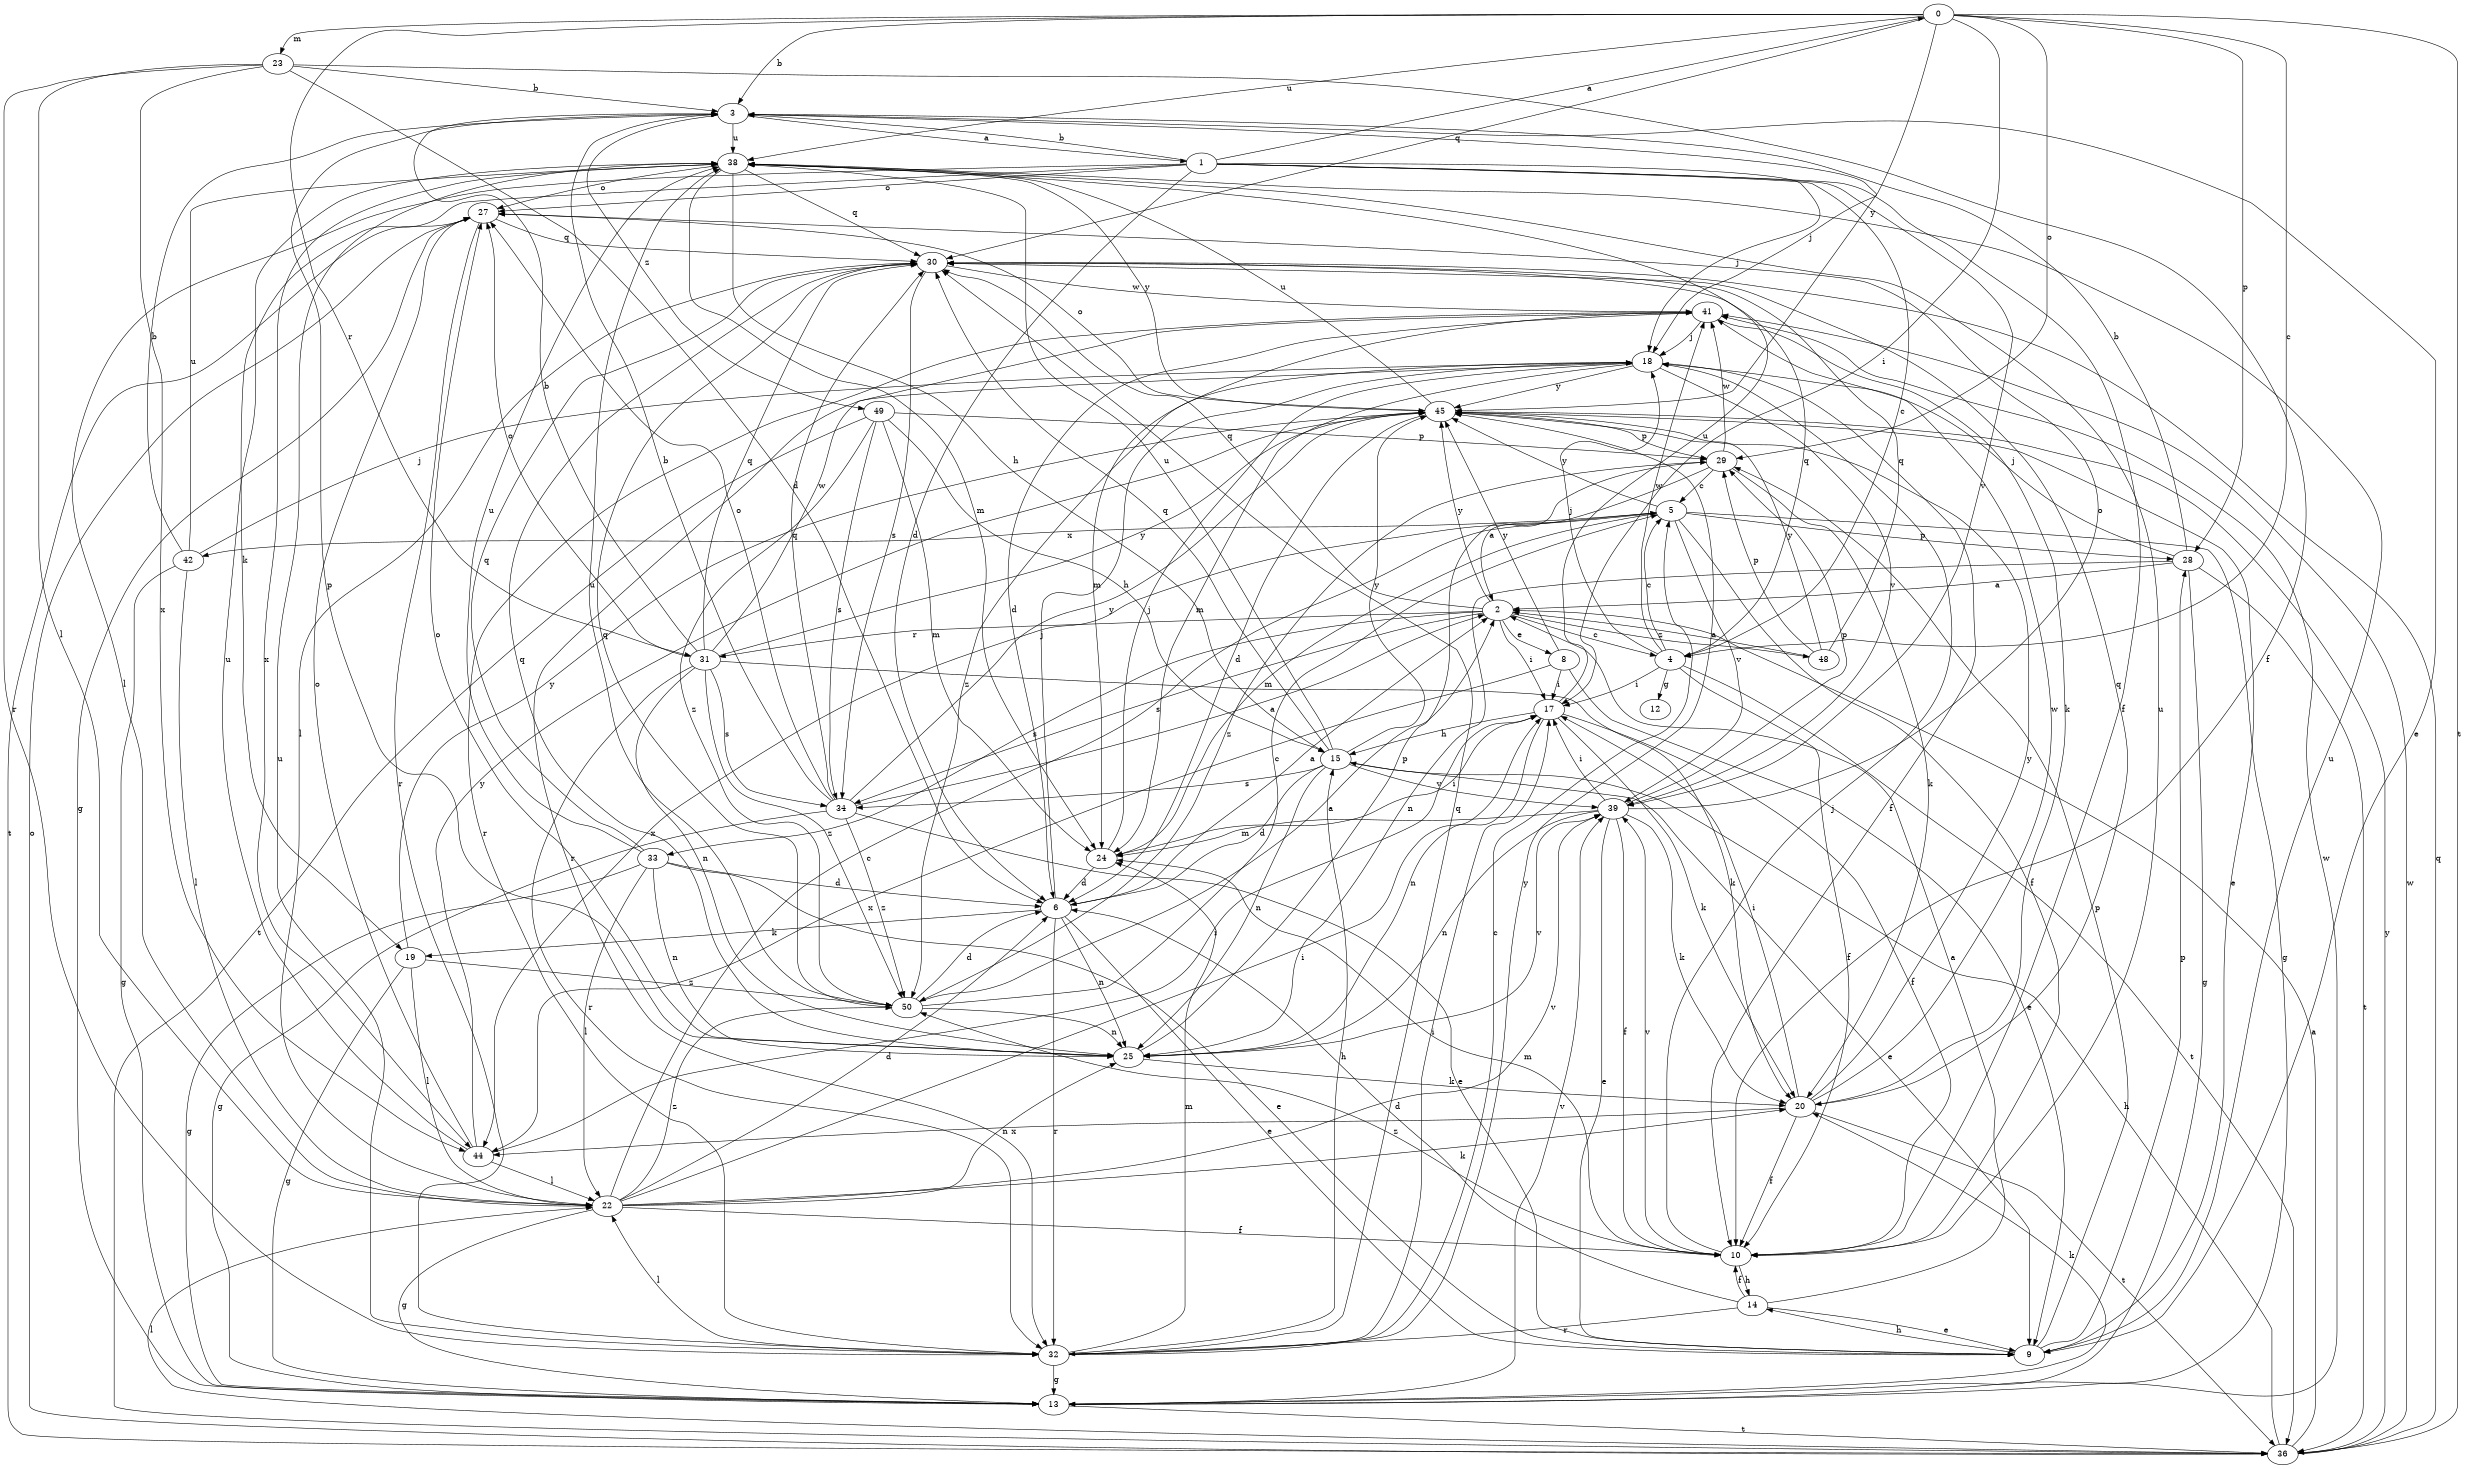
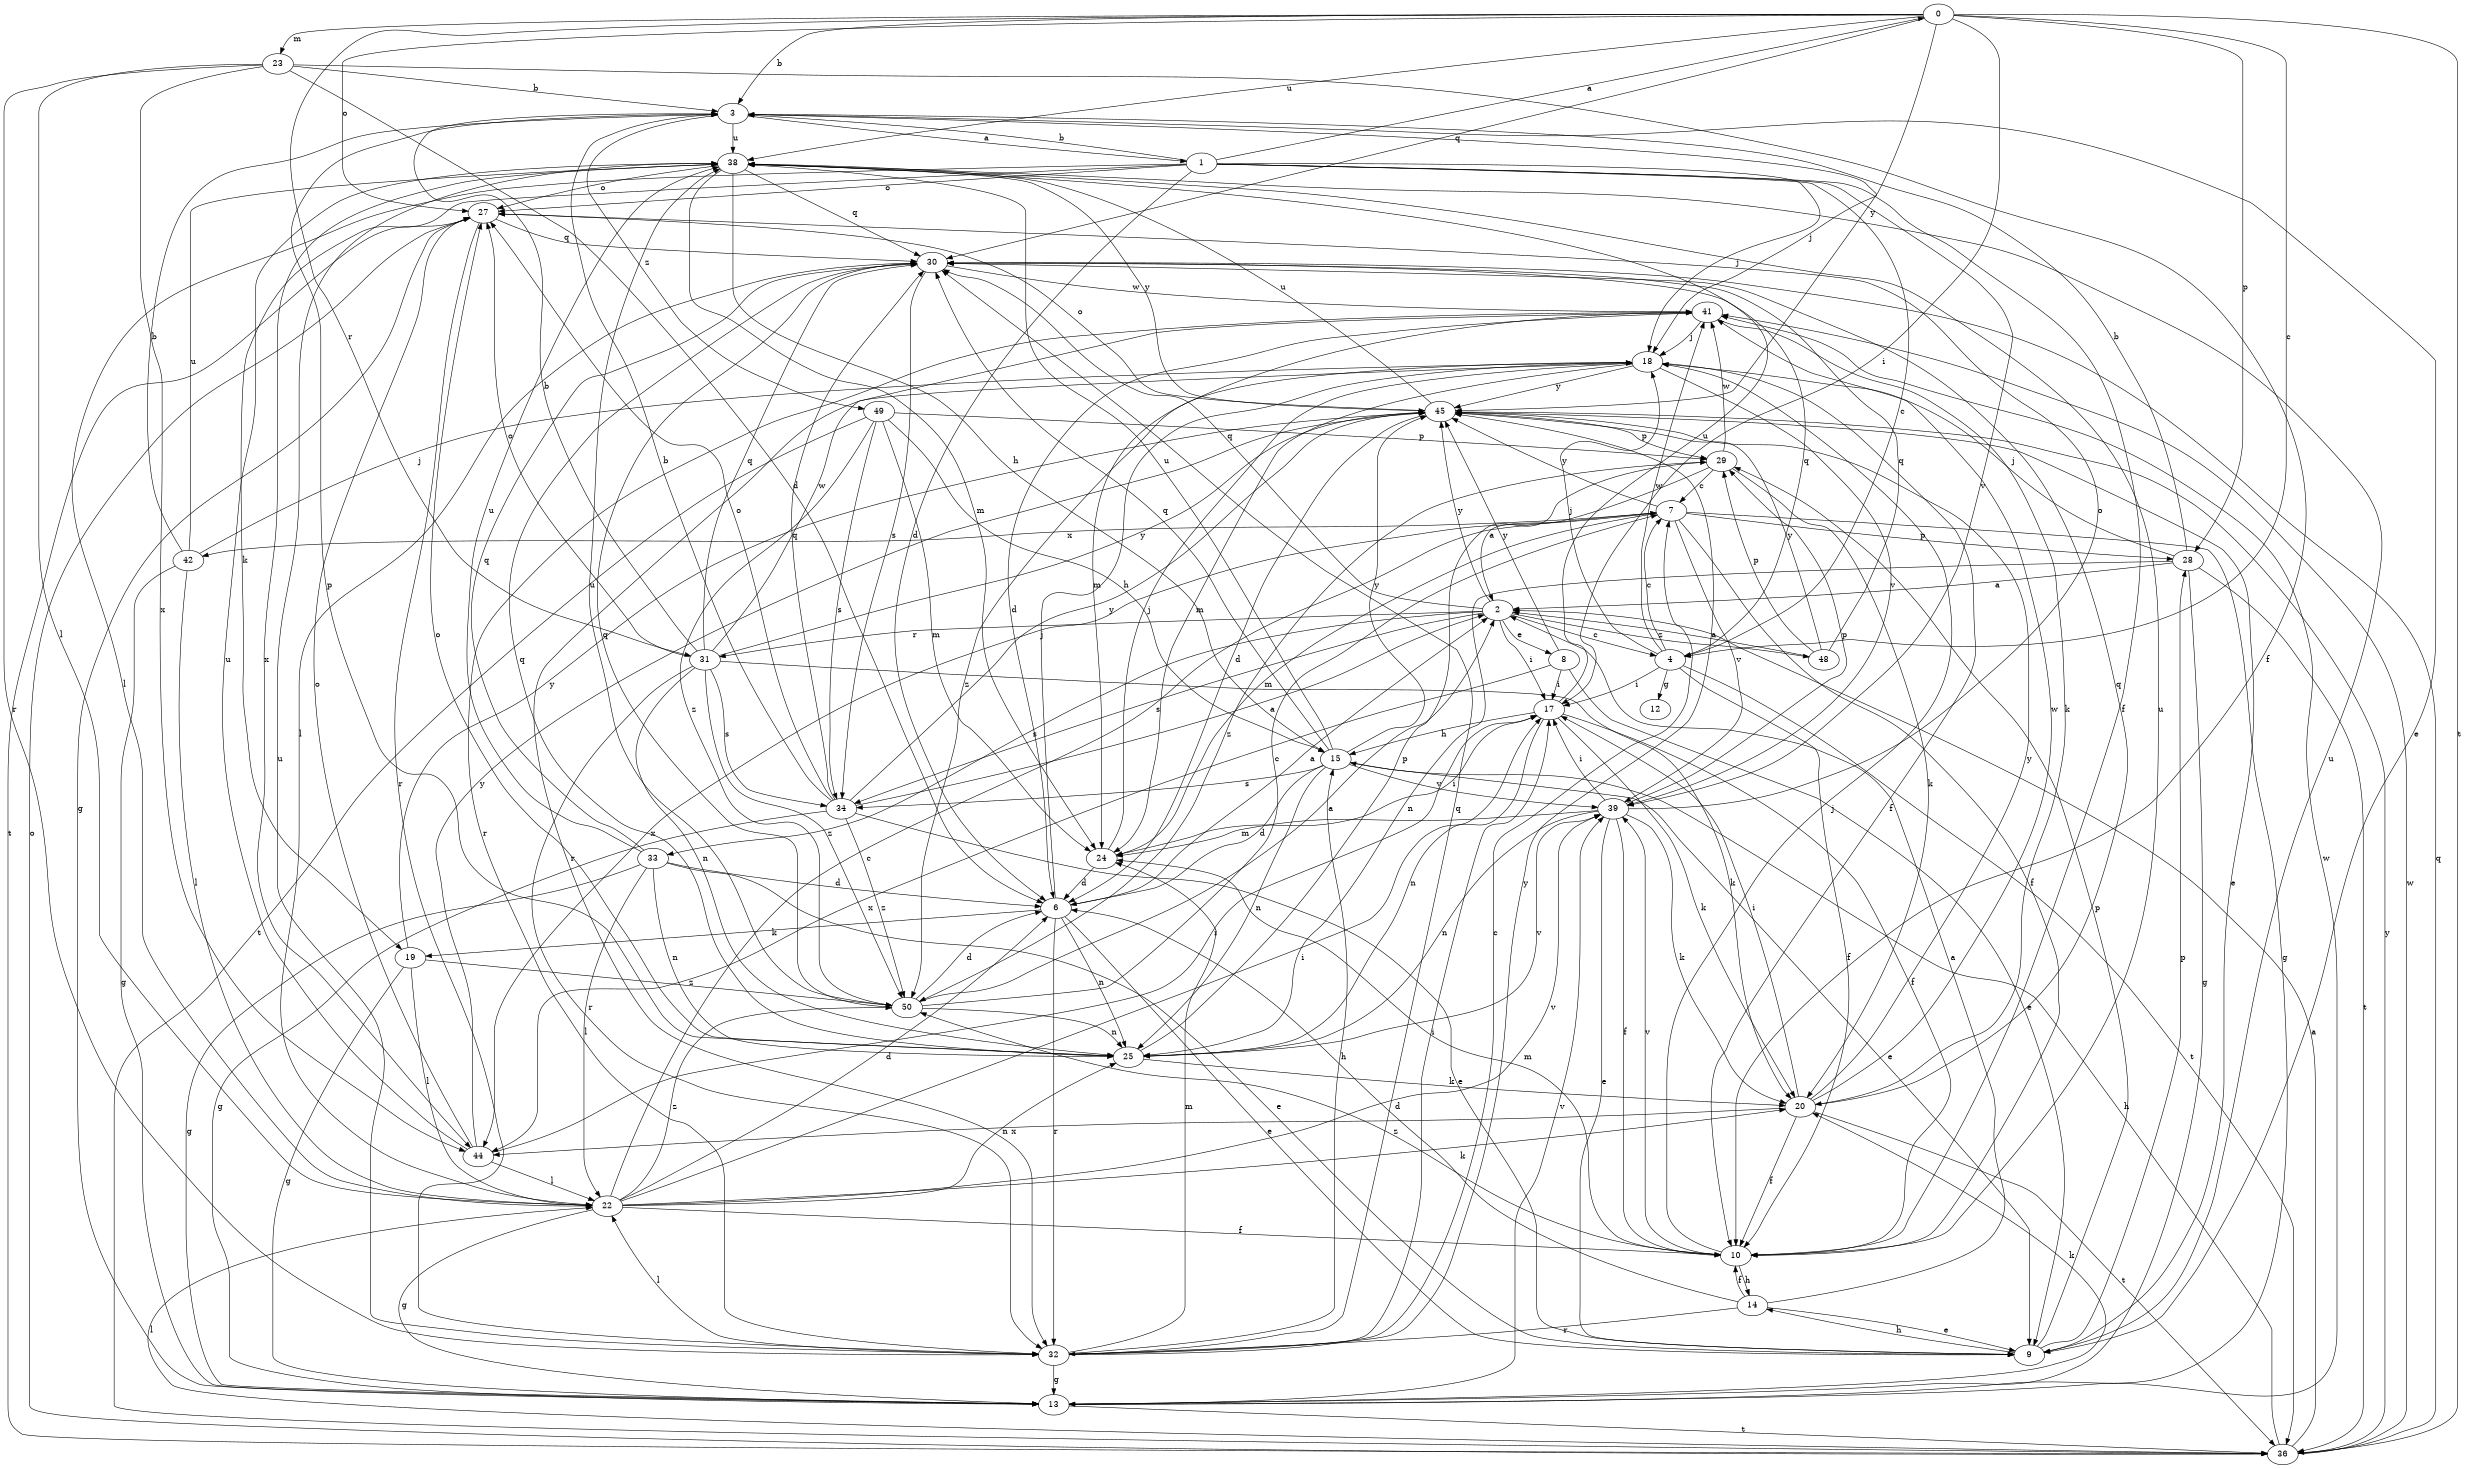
  strict digraph {
    0
    3
    4
    17
    23
    27
    28
    30
    31
    36
    38
    45
    1
    18
    9
    49
    10
-   5
+   5 [label=7]
    12
    41
    25
    20
    15
    6
    22
    44
    32
    13
    2
    34
    50
    24
    29
    19
    39
    14
    8
    33
    48
    42
    0 -> 3 [label=b]
    0 -> 4 [label=c]
    0 -> 17 [label=i]
    0 -> 23 [label=m]
-   0 -> 29 [label=o]
+   0 -> 27 [label=o]
    0 -> 28 [label=p]
    0 -> 30 [label=q]
    0 -> 31 [label=r]
    0 -> 36 [label=t]
    0 -> 38 [label=u]
    0 -> 45 [label=y]
    3 -> 38 [label=u]
    3 -> 1 [label=a]
    3 -> 18 [label=j]
    3 -> 9 [label=e]
    3 -> 49 [label=z]
    4 -> 17 [label=i]
    4 -> 30 [label=q]
    4 -> 36 [label=t]
    4 -> 18 [label=j]
    4 -> 10 [label=f]
    4 -> 5 [label=c]
    4 -> 12 [label=g]
    4 -> 41 [label=w]
    17 -> 38 [label=u]
    17 -> 10 [label=f]
    17 -> 25 [label=n]
    17 -> 20 [label=k]
    17 -> 15 [label=h]
    23 -> 3 [label=b]
    23 -> 10 [label=f]
    23 -> 6 [label=d]
    23 -> 22 [label=l]
    23 -> 44 [label=x]
    23 -> 32 [label=r]
    27 -> 30 [label=q]
    27 -> 36 [label=t]
    27 -> 32 [label=r]
    27 -> 13 [label=g]
    28 -> 3 [label=b]
    28 -> 36 [label=t]
    28 -> 18 [label=j]
    28 -> 25 [label=n]
    28 -> 13 [label=g]
    28 -> 2 [label=a]
    30 -> 41 [label=w]
    30 -> 22 [label=l]
    30 -> 34 [label=s]
    31 -> 3 [label=b]
    31 -> 27 [label=o]
    31 -> 30 [label=q]
    31 -> 45 [label=y]
    31 -> 41 [label=w]
    31 -> 25 [label=n]
    31 -> 20 [label=k]
    31 -> 32 [label=r]
    31 -> 34 [label=s]
    31 -> 50 [label=z]
    36 -> 27 [label=o]
    36 -> 30 [label=q]
    36 -> 45 [label=y]
    36 -> 41 [label=w]
    36 -> 15 [label=h]
    36 -> 22 [label=l]
    36 -> 2 [label=a]
    38 -> 27 [label=o]
    38 -> 30 [label=q]
    38 -> 45 [label=y]
    38 -> 15 [label=h]
    38 -> 44 [label=x]
    38 -> 24 [label=m]
    45 -> 27 [label=o]
    45 -> 38 [label=u]
    45 -> 9 [label=e]
    45 -> 6 [label=d]
    45 -> 29 [label=p]
    1 -> 0 [label=a]
    1 -> 3 [label=b]
    1 -> 4 [label=c]
    1 -> 27 [label=o]
    1 -> 18 [label=j]
    1 -> 10 [label=f]
    1 -> 6 [label=d]
    1 -> 22 [label=l]
    1 -> 19 [label=k]
    1 -> 39 [label=v]
    18 -> 45 [label=y]
    18 -> 10 [label=f]
    18 -> 32 [label=r]
    18 -> 50 [label=z]
    18 -> 24 [label=m]
    18 -> 39 [label=v]
    9 -> 28 [label=p]
    9 -> 38 [label=u]
    9 -> 29 [label=p]
    9 -> 14 [label=h]
    49 -> 36 [label=t]
    49 -> 15 [label=h]
    49 -> 34 [label=s]
    49 -> 50 [label=z]
    49 -> 24 [label=m]
    49 -> 29 [label=p]
    10 -> 38 [label=u]
    10 -> 18 [label=j]
    10 -> 50 [label=z]
    10 -> 24 [label=m]
    10 -> 39 [label=v]
    10 -> 14 [label=h]
    5 -> 28 [label=p]
    5 -> 45 [label=y]
    5 -> 10 [label=f]
    5 -> 44 [label=x]
    5 -> 13 [label=g]
    5 -> 24 [label=m]
    5 -> 39 [label=v]
    5 -> 42 [label=x]
    41 -> 18 [label=j]
    41 -> 20 [label=k]
    41 -> 6 [label=d]
    41 -> 32 [label=r]
    41 -> 24 [label=m]
    25 -> 3 [label=p]
    25 -> 27 [label=o]
    25 -> 30 [label=q]
    25 -> 20 [label=k]
    25 -> 29 [label=p]
    25 -> 39 [label=v]
    20 -> 17 [label=i]
    20 -> 30 [label=q]
    20 -> 36 [label=t]
    20 -> 45 [label=y]
    20 -> 10 [label=f]
    20 -> 41 [label=w]
    20 -> 44 [label=x]
    15 -> 30 [label=q]
    15 -> 38 [label=u]
    15 -> 45 [label=y]
    15 -> 9 [label=e]
    15 -> 25 [label=n]
    15 -> 6 [label=d]
    15 -> 34 [label=s]
    15 -> 39 [label=v]
    6 -> 18 [label=j]
    6 -> 9 [label=e]
    6 -> 25 [label=n]
    6 -> 32 [label=r]
    6 -> 2 [label=a]
    6 -> 19 [label=k]
    22 -> 17 [label=i]
    22 -> 10 [label=f]
    22 -> 5 [label=c]
    22 -> 25 [label=n]
    22 -> 20 [label=k]
    22 -> 6 [label=d]
    22 -> 13 [label=g]
    22 -> 50 [label=z]
    22 -> 39 [label=v]
    44 -> 17 [label=i]
    44 -> 27 [label=o]
    44 -> 38 [label=u]
    44 -> 45 [label=y]
    44 -> 22 [label=l]
    32 -> 17 [label=i]
    32 -> 30 [label=q]
    32 -> 38 [label=u]
    32 -> 45 [label=y]
    32 -> 5 [label=c]
    32 -> 15 [label=h]
    32 -> 22 [label=l]
    32 -> 13 [label=g]
    32 -> 24 [label=m]
    13 -> 36 [label=t]
    13 -> 41 [label=w]
    13 -> 20 [label=k]
    13 -> 39 [label=v]
    2 -> 4 [label=c]
    2 -> 17 [label=i]
    2 -> 30 [label=q]
    2 -> 31 [label=r]
    2 -> 45 [label=y]
    2 -> 34 [label=s]
    2 -> 8 [label=e]
    2 -> 33 [label=s]
    2 -> 48 [label=z]
    34 -> 3 [label=b]
    34 -> 27 [label=o]
    34 -> 30 [label=q]
    34 -> 45 [label=y]
    34 -> 9 [label=e]
    34 -> 13 [label=g]
    34 -> 2 [label=a]
    34 -> 50 [label=z]
    50 -> 30 [label=q]
    50 -> 38 [label=u]
    50 -> 5 [label=c]
    50 -> 25 [label=n]
    50 -> 6 [label=d]
    50 -> 2 [label=a]
    24 -> 17 [label=i]
    24 -> 18 [label=j]
    24 -> 6 [label=d]
    29 -> 5 [label=c]
    29 -> 41 [label=w]
    29 -> 20 [label=k]
    29 -> 2 [label=a]
    29 -> 50 [label=z]
    19 -> 45 [label=y]
    19 -> 22 [label=l]
    19 -> 13 [label=g]
    19 -> 50 [label=z]
    39 -> 17 [label=i]
    39 -> 27 [label=o]
    39 -> 9 [label=e]
    39 -> 10 [label=f]
    39 -> 25 [label=n]
    39 -> 20 [label=k]
    39 -> 24 [label=m]
    39 -> 29 [label=p]
    14 -> 9 [label=e]
    14 -> 10 [label=f]
    14 -> 6 [label=d]
    14 -> 32 [label=r]
    14 -> 2 [label=a]
    8 -> 17 [label=i]
    8 -> 45 [label=y]
    8 -> 9 [label=e]
    8 -> 44 [label=x]
    33 -> 30 [label=q]
    33 -> 38 [label=u]
    33 -> 9 [label=e]
    33 -> 25 [label=n]
    33 -> 6 [label=d]
    33 -> 22 [label=l]
    33 -> 13 [label=g]
    48 -> 30 [label=q]
    48 -> 45 [label=y]
    48 -> 2 [label=a]
    48 -> 29 [label=p]
    42 -> 3 [label=b]
    42 -> 38 [label=u]
    42 -> 18 [label=j]
    42 -> 22 [label=l]
    42 -> 13 [label=g]
  }
